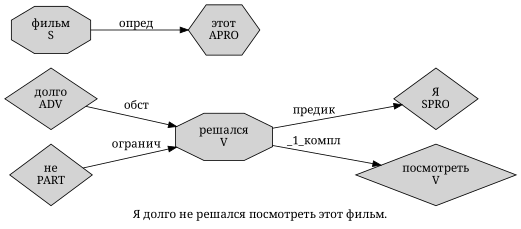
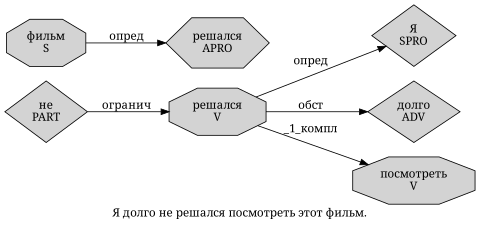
  digraph {
    fontname="Noto Serif"
    label="Я долго не решался посмотреть этот фильм."
    rankdir=LR
    node [fillcolor=lightgray fontname="Noto Serif" penwidth=1 shape=diamond style=filled]
    edge [fontname="Noto Serif"]
    n1 [label="Я\nSPRO"]
    n2 [label="долго\nADV"]
    n3 [label="не\nPART"]
    n4 [label="решался\nV" shape=octagon]
-   n5 [label="посмотреть\nV"]
+   n5 [label="посмотреть\nV" shape=octagon]
    n6 [label="фильм\nS" shape=octagon]
-   n7 [label="этот\nAPRO" shape=hexagon]
+   n7 [label="решался\nAPRO" shape=hexagon]
    n3 -> n4 [label="огранич"]
-   n4 -> n1 [label="предик"]
-   n2 -> n4 [label="обст"]
+   n4 -> n1 [label="опред"]
+   n4 -> n2 [label="обст"]
    n4 -> n5 [label="_1_компл"]
    n6 -> n7 [label="опред"]
  }
